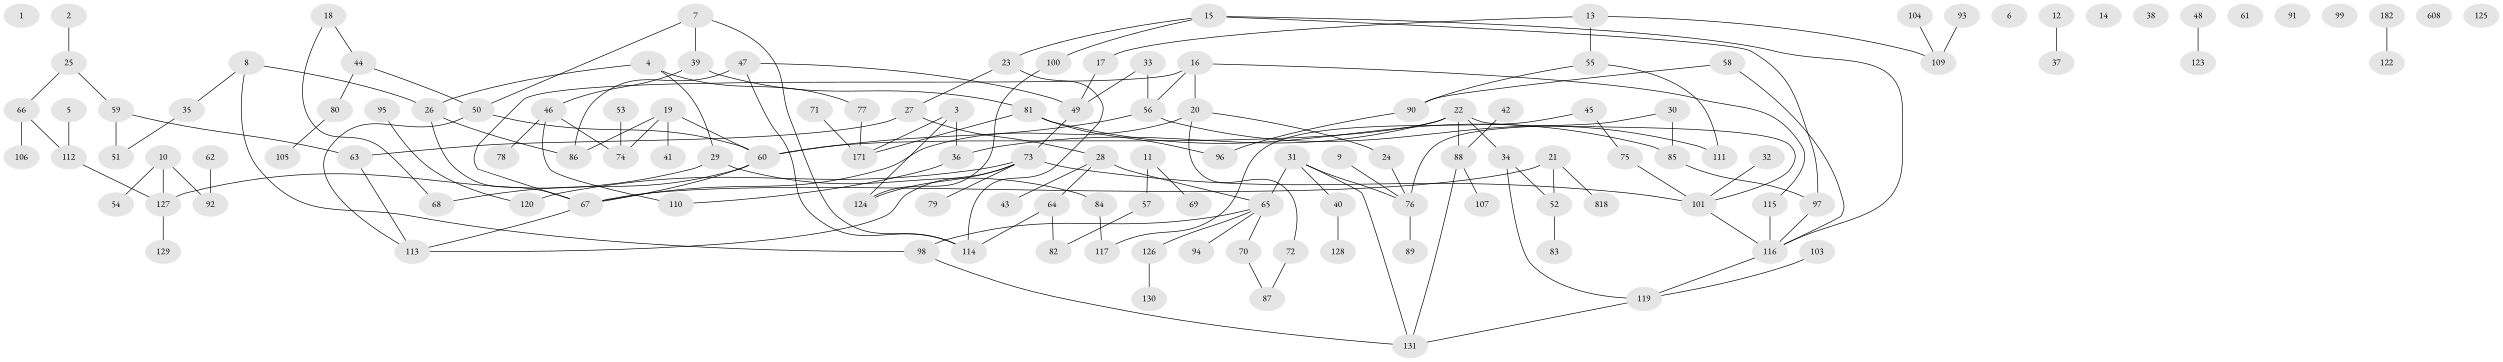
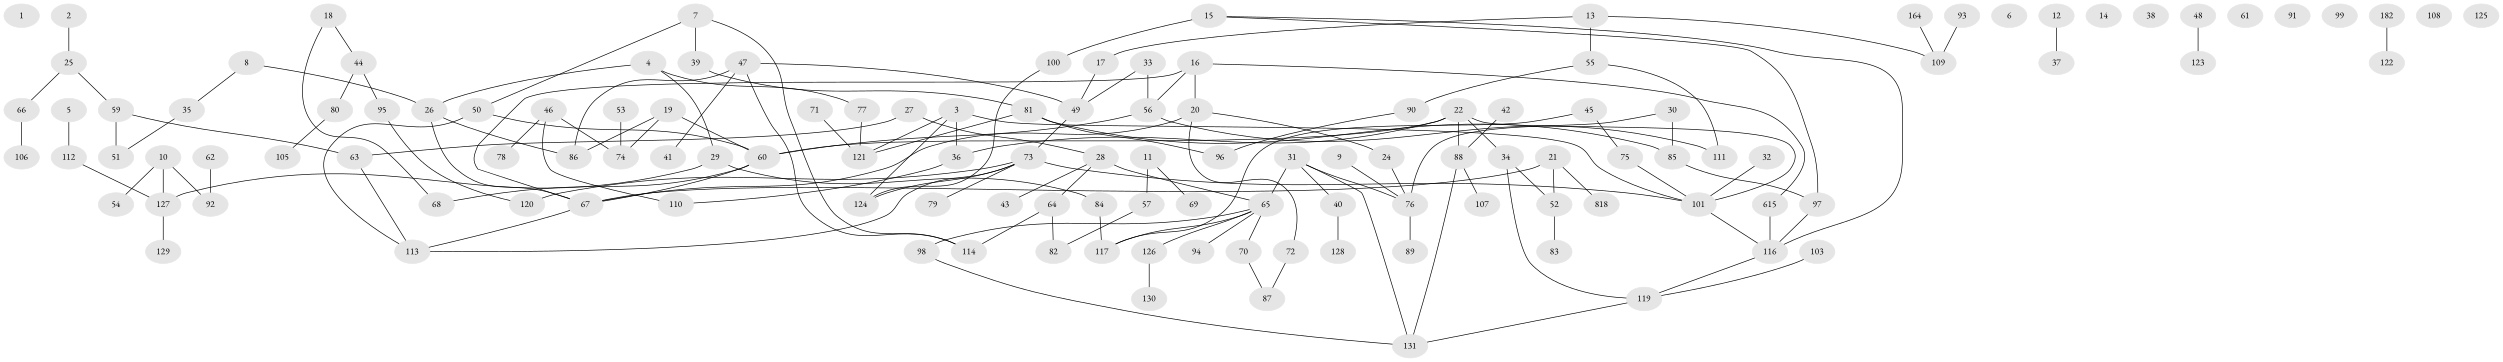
  graph {
    fontname="EB Garamond"
    node [color=gray90 fontname="EB Garamond" style=filled]
    edge [fontname="EB Garamond"]
    1
    2
    25
    59
    66
    3
    36
    101
-   121 [label=171]
+   121
    124
    110
    116
    4
    26
    29
    77
    67
    86
    127
    84
    5
    112
    6
    7
    39
    50
    114
    46
    81
    60
    113
    8
    35
    98
    51
    131
    9
    76
    89
    10
    54
    92
    129
    11
    57
    69
    82
    12
    37
    13
    17
    55
    109
    49
    90
    111
    14
    15
-   23
    97
    100
    27
    119
    16
    20
    56
-   115
+   115 [label=615]
    24
    72
    73
    18
    44
    68
    80
    95
    19
    41
    74
    87
    21
    52
    n82 [label=818]
    83
    22
    34
    88
    107
    28
    63
    106
    43
    64
    65
    117
    70
    94
    126
    30
    85
    31
    40
    128
    32
    33
    38
    78
    96
    42
    105
    120
    45
    75
    47
    48
    123
    79
    53
-   58
    61
    62
    130
    71
    91
    93
    99
    n126 [label=182]
    122
    103
-   104
-   108 [label=608]
+   104 [label=164]
+   108
    125
    2 -- 25
    25 -- 59
    25 -- 66
    59 -- 51
    59 -- 63
-   66 -- 112
    66 -- 106
    3 -- 36
+   3 -- 101
    3 -- 121
    3 -- 124
    36 -- 110
    101 -- 116
    116 -- 119
    4 -- 26
    4 -- 29
    4 -- 77
    26 -- 67
    26 -- 86
    29 -- 127
    29 -- 84
    77 -- 121
    67 -- 113
    127 -- 129
    84 -- 117
    5 -- 112
    112 -- 127
    7 -- 39
    7 -- 50
    7 -- 114
-   39 -- 46
    39 -- 81
    50 -- 60
    50 -- 113
    46 -- 110
    46 -- 74
    46 -- 78
    81 -- 121
    81 -- 85
    81 -- 96
    60 -- 67
    60 -- 68
    8 -- 26
    8 -- 35
-   8 -- 98
    35 -- 51
    98 -- 131
    9 -- 76
    76 -- 89
    10 -- 127
    10 -- 54
    10 -- 92
    11 -- 57
    11 -- 69
    57 -- 82
    12 -- 37
    13 -- 17
    13 -- 55
    13 -- 109
    17 -- 49
    55 -- 90
    55 -- 111
    49 -- 73
    90 -- 96
    15 -- 116
-   15 -- 23
    15 -- 97
    15 -- 100
-   23 -- 114
-   23 -- 27
    97 -- 116
    100 -- 124
    27 -- 28
    27 -- 63
    119 -- 131
    16 -- 67
    16 -- 20
    16 -- 56
    16 -- 115
    20 -- 67
    20 -- 24
    20 -- 72
    56 -- 60
    56 -- 111
    115 -- 116
    24 -- 76
    72 -- 87
    73 -- 101
    73 -- 124
    73 -- 113
    73 -- 120
    73 -- 79
    18 -- 44
    18 -- 68
    44 -- 80
-   44 -- 50
+   44 -- 95
    80 -- 105
    95 -- 120
    19 -- 86
    19 -- 60
-   19 -- 41
+   47 -- 41
    19 -- 74
    21 -- 67
    21 -- 52
    21 -- n82
    52 -- 83
    22 -- 36
    22 -- 101
    22 -- 60
    22 -- 34
    22 -- 88
    34 -- 119
    34 -- 52
    88 -- 131
    88 -- 107
    28 -- 43
    28 -- 64
    28 -- 65
    63 -- 113
    64 -- 114
    64 -- 82
    65 -- 98
+   65 -- 117
    65 -- 70
    65 -- 94
    65 -- 126
    70 -- 87
    126 -- 130
    30 -- 76
    30 -- 85
    85 -- 97
    31 -- 131
    31 -- 76
    31 -- 65
    31 -- 40
    40 -- 128
    32 -- 101
    33 -- 49
    33 -- 56
    42 -- 88
    45 -- 117
    45 -- 75
    75 -- 101
    47 -- 86
    47 -- 114
    47 -- 49
    48 -- 123
    53 -- 74
-   58 -- 116
-   58 -- 90
    62 -- 92
    71 -- 121
    93 -- 109
    n126 -- 122
    103 -- 119
    104 -- 109
  }
